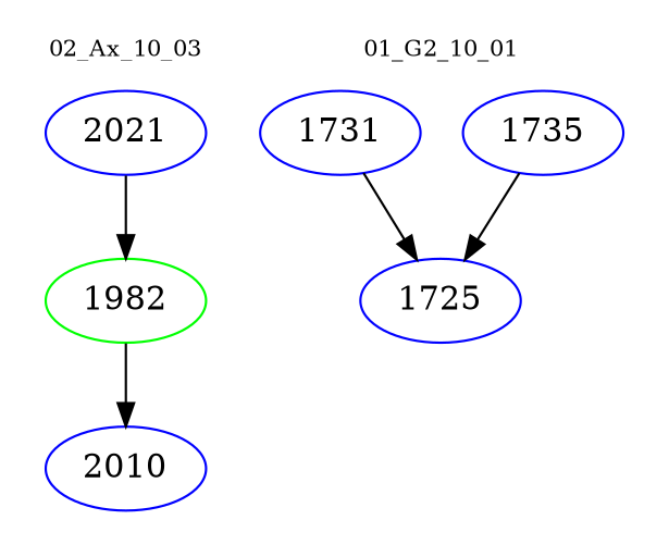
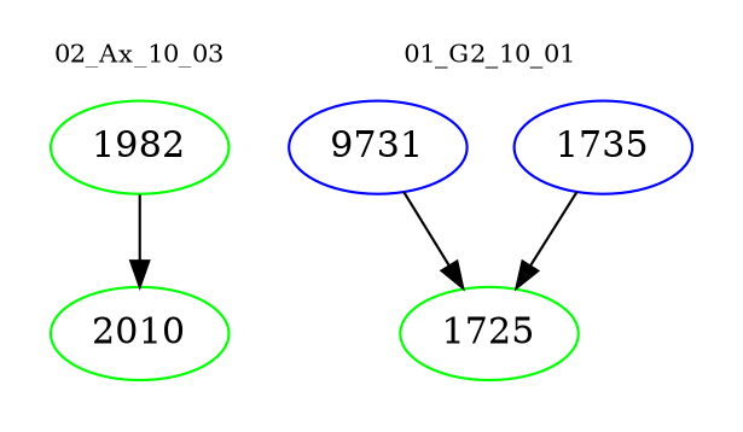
  digraph {
    node [color=blue]
    edge [color=black]
-   n1 [label=2021]
    n2 [color=green label=1982]
-   n3 [label=2010]
+   n3 [color=green label=2010]
    n4 [label=1735]
-   n5 [label=1725]
-   n6 [label=1731]
+   n5 [color=green label=1725]
+   n6 [label=9731]
    subgraph cluster_1 {
      color=white
      fontsize=10
      label="02_Ax_10_03"
-     n1
      n2
      n3
    }
    subgraph cluster_2 {
      color=white
      fontsize=10
      label="01_G2_10_01"
      n4
      n5
      n6
    }
-   n1 -> n2
    n2 -> n3
    n4 -> n5
    n6 -> n5
  }
